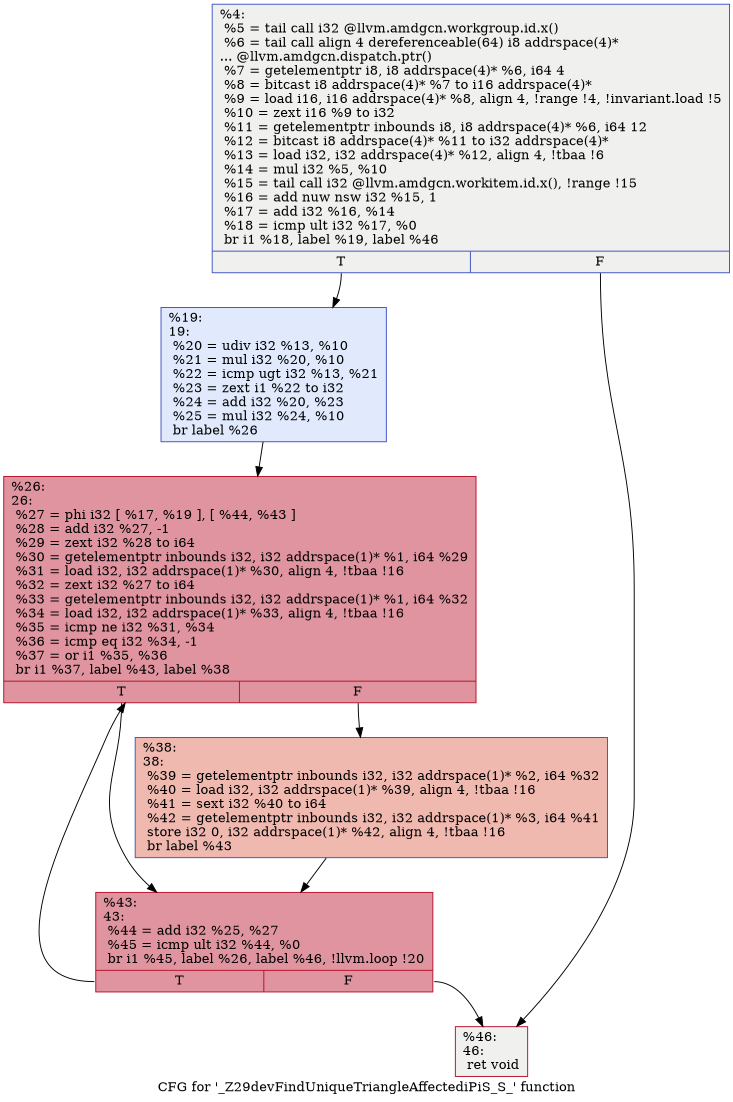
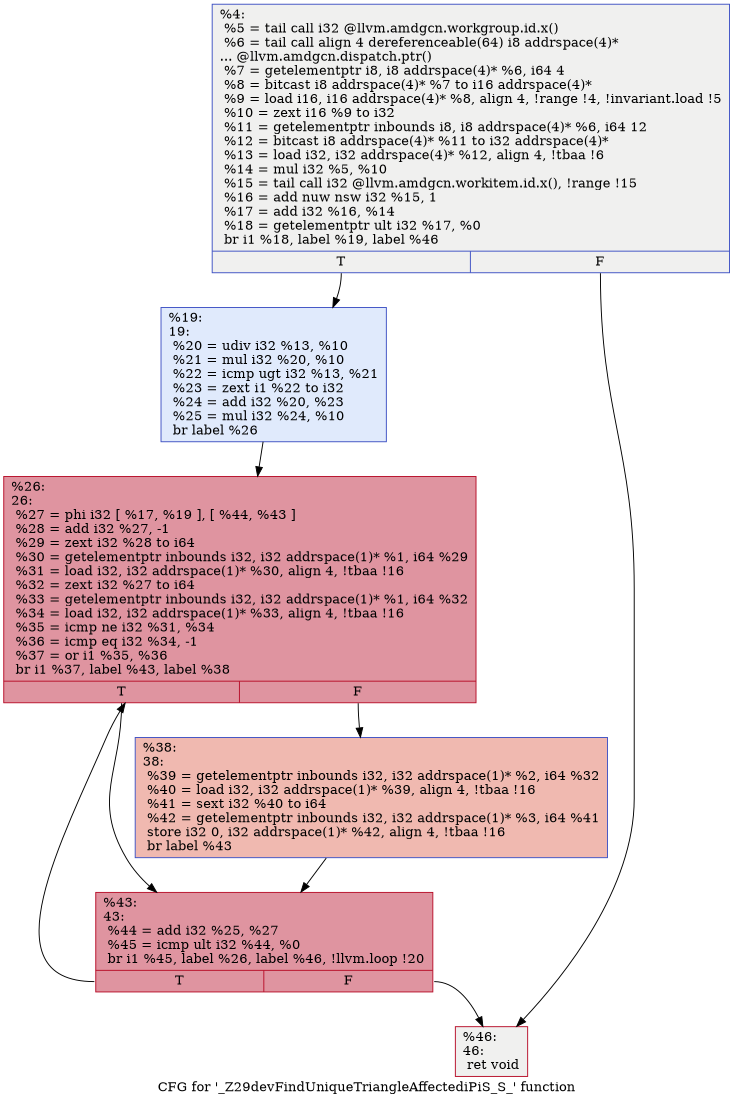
  digraph {
    label="CFG for '_Z29devFindUniqueTriangleAffectediPiS_S_' function"
    node [color="#3d50c3ff" fillcolor="#dedcdb70" shape=record style=filled]
    edge [tailport=s0]
-   n1 [label="{%4:\l  %5 = tail call i32 @llvm.amdgcn.workgroup.id.x()\l  %6 = tail call align 4 dereferenceable(64) i8 addrspace(4)*\l... @llvm.amdgcn.dispatch.ptr()\l  %7 = getelementptr i8, i8 addrspace(4)* %6, i64 4\l  %8 = bitcast i8 addrspace(4)* %7 to i16 addrspace(4)*\l  %9 = load i16, i16 addrspace(4)* %8, align 4, !range !4, !invariant.load !5\l  %10 = zext i16 %9 to i32\l  %11 = getelementptr inbounds i8, i8 addrspace(4)* %6, i64 12\l  %12 = bitcast i8 addrspace(4)* %11 to i32 addrspace(4)*\l  %13 = load i32, i32 addrspace(4)* %12, align 4, !tbaa !6\l  %14 = mul i32 %5, %10\l  %15 = tail call i32 @llvm.amdgcn.workitem.id.x(), !range !15\l  %16 = add nuw nsw i32 %15, 1\l  %17 = add i32 %16, %14\l  %18 = icmp ult i32 %17, %0\l  br i1 %18, label %19, label %46\l|{<s0>T|<s1>F}}"]
+   n1 [label="{%4:\l  %5 = tail call i32 @llvm.amdgcn.workgroup.id.x()\l  %6 = tail call align 4 dereferenceable(64) i8 addrspace(4)*\l... @llvm.amdgcn.dispatch.ptr()\l  %7 = getelementptr i8, i8 addrspace(4)* %6, i64 4\l  %8 = bitcast i8 addrspace(4)* %7 to i16 addrspace(4)*\l  %9 = load i16, i16 addrspace(4)* %8, align 4, !range !4, !invariant.load !5\l  %10 = zext i16 %9 to i32\l  %11 = getelementptr inbounds i8, i8 addrspace(4)* %6, i64 12\l  %12 = bitcast i8 addrspace(4)* %11 to i32 addrspace(4)*\l  %13 = load i32, i32 addrspace(4)* %12, align 4, !tbaa !6\l  %14 = mul i32 %5, %10\l  %15 = tail call i32 @llvm.amdgcn.workitem.id.x(), !range !15\l  %16 = add nuw nsw i32 %15, 1\l  %17 = add i32 %16, %14\l  %18 = getelementptr ult i32 %17, %0\l  br i1 %18, label %19, label %46\l|{<s0>T|<s1>F}}"]
    n2 [fillcolor="#b9d0f970" label="{%19:\l19:                                               \l  %20 = udiv i32 %13, %10\l  %21 = mul i32 %20, %10\l  %22 = icmp ugt i32 %13, %21\l  %23 = zext i1 %22 to i32\l  %24 = add i32 %20, %23\l  %25 = mul i32 %24, %10\l  br label %26\l}"]
    n3 [color="#b70d28ff" label="{%46:\l46:                                               \l  ret void\l}"]
    n4 [color="#b70d28ff" fillcolor="#b70d2870" label="{%26:\l26:                                               \l  %27 = phi i32 [ %17, %19 ], [ %44, %43 ]\l  %28 = add i32 %27, -1\l  %29 = zext i32 %28 to i64\l  %30 = getelementptr inbounds i32, i32 addrspace(1)* %1, i64 %29\l  %31 = load i32, i32 addrspace(1)* %30, align 4, !tbaa !16\l  %32 = zext i32 %27 to i64\l  %33 = getelementptr inbounds i32, i32 addrspace(1)* %1, i64 %32\l  %34 = load i32, i32 addrspace(1)* %33, align 4, !tbaa !16\l  %35 = icmp ne i32 %31, %34\l  %36 = icmp eq i32 %34, -1\l  %37 = or i1 %35, %36\l  br i1 %37, label %43, label %38\l|{<s0>T|<s1>F}}"]
    n5 [color="#b70d28ff" fillcolor="#b70d2870" label="{%43:\l43:                                               \l  %44 = add i32 %25, %27\l  %45 = icmp ult i32 %44, %0\l  br i1 %45, label %26, label %46, !llvm.loop !20\l|{<s0>T|<s1>F}}"]
    n6 [fillcolor="#de614d70" label="{%38:\l38:                                               \l  %39 = getelementptr inbounds i32, i32 addrspace(1)* %2, i64 %32\l  %40 = load i32, i32 addrspace(1)* %39, align 4, !tbaa !16\l  %41 = sext i32 %40 to i64\l  %42 = getelementptr inbounds i32, i32 addrspace(1)* %3, i64 %41\l  store i32 0, i32 addrspace(1)* %42, align 4, !tbaa !16\l  br label %43\l}"]
    n1 -> n2
    n1 -> n3 [tailport=s1]
    n2 -> n4
    n4 -> n5
    n4 -> n6 [tailport=s1]
    n5 -> n3 [tailport=s1]
    n5 -> n4
    n6 -> n5
  }
